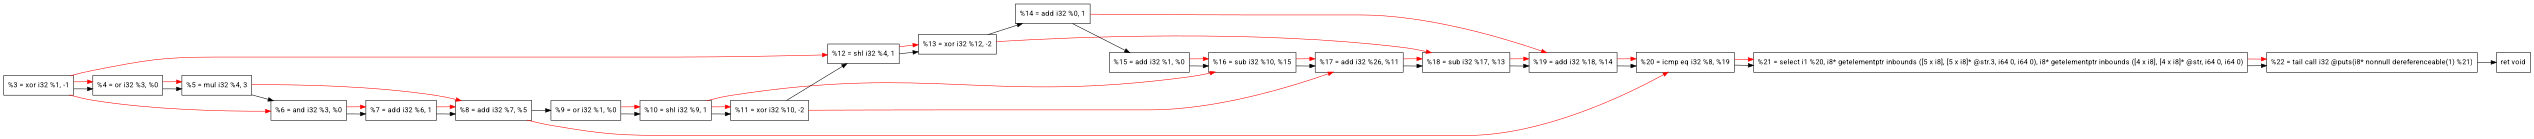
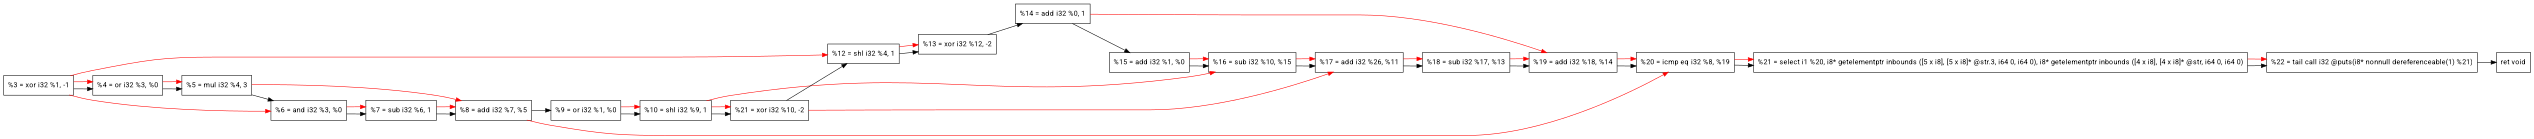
  digraph {
    fontname=Roboto
    rankdir=LR
    node [fontname=Roboto shape=record]
    edge [fontname=Roboto color=red]
    n1 [label="  %3 = xor i32 %1, -1"]
    n2 [label="  %4 = or i32 %3, %0"]
    n3 [label="  %6 = and i32 %3, %0"]
    n4 [label="  %12 = shl i32 %4, 1"]
    n5 [label="  %5 = mul i32 %4, 3"]
-   n6 [label="  %7 = add i32 %6, 1"]
+   n6 [label="%7 = sub i32 %6, 1"]
    n7 [label="  %8 = add i32 %7, %5"]
    n8 [label="  %13 = xor i32 %12, -2"]
    n9 [label="  %9 = or i32 %1, %0"]
    n10 [label="  %20 = icmp eq i32 %8, %19"]
    n11 [label="  %10 = shl i32 %9, 1"]
    n12 [label="  %21 = select i1 %20, i8* getelementptr inbounds ([5 x i8], [5 x i8]* @str.3, i64 0, i64 0), i8* getelementptr inbounds ([4 x i8], [4 x i8]* @str, i64 0, i64 0)"]
-   n13 [label="  %11 = xor i32 %10, -2"]
+   n13 [label="%21 = xor i32 %10, -2"]
    n14 [label="  %16 = sub i32 %10, %15"]
    n15 [label="%17 = add i32 %26, %11"]
    n16 [label="  %18 = sub i32 %17, %13"]
    n17 [label="%14 = add i32 %0, 1"]
    n18 [label="  %15 = add i32 %1, %0"]
    n19 [label="  %19 = add i32 %18, %14"]
    n20 [label="  %22 = tail call i32 @puts(i8* nonnull dereferenceable(1) %21)"]
    n21 [label="  ret void"]
    n1 -> n2 [color=""]
    n1 -> n2
    n1 -> n3
    n1 -> n4
    n2 -> n5 [color=""]
    n2 -> n5
    n3 -> n6 [color=""]
    n3 -> n6
    n4 -> n8 [color=""]
    n4 -> n8
    n5 -> n3 [color=""]
    n5 -> n7
    n6 -> n7 [color=""]
    n6 -> n7
    n7 -> n9 [color=""]
    n7 -> n10
-   n8 -> n16
    n8 -> n17 [color=""]
    n9 -> n11 [color=""]
    n9 -> n11
    n10 -> n12 [color=""]
    n10 -> n12
    n11 -> n13 [color=""]
    n11 -> n13
    n11 -> n14
    n12 -> n20 [color=""]
    n12 -> n20
    n13 -> n4 [color=""]
    n13 -> n15
    n14 -> n15 [color=""]
    n14 -> n15
    n15 -> n16 [color=""]
    n15 -> n16
    n16 -> n19 [color=""]
    n16 -> n19
    n17 -> n18 [color=""]
    n17 -> n19
    n18 -> n14 [color=""]
    n18 -> n14
    n19 -> n10 [color=""]
    n19 -> n10
    n20 -> n21 [color=""]
  }
